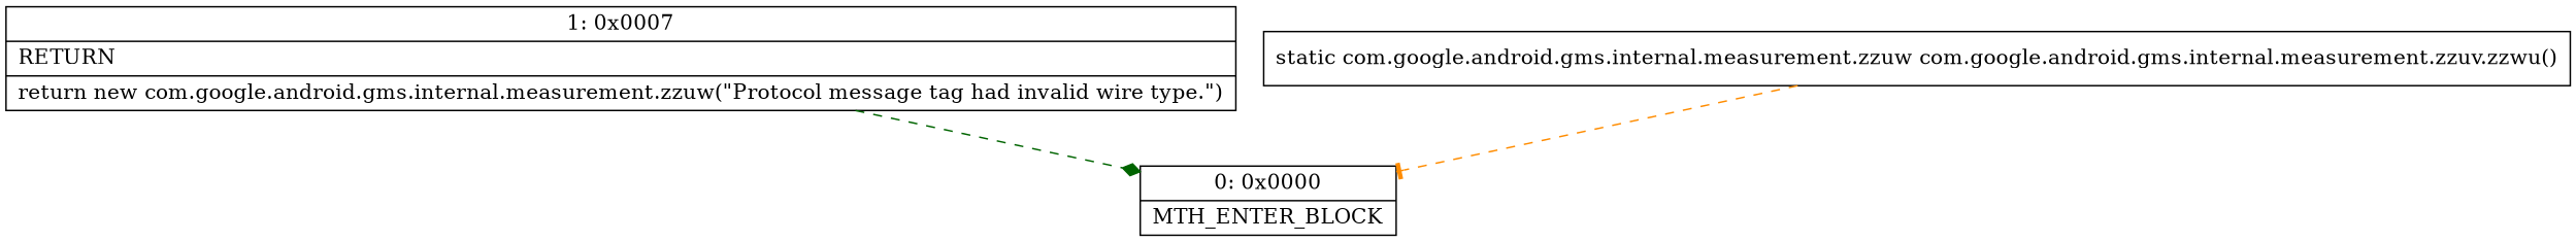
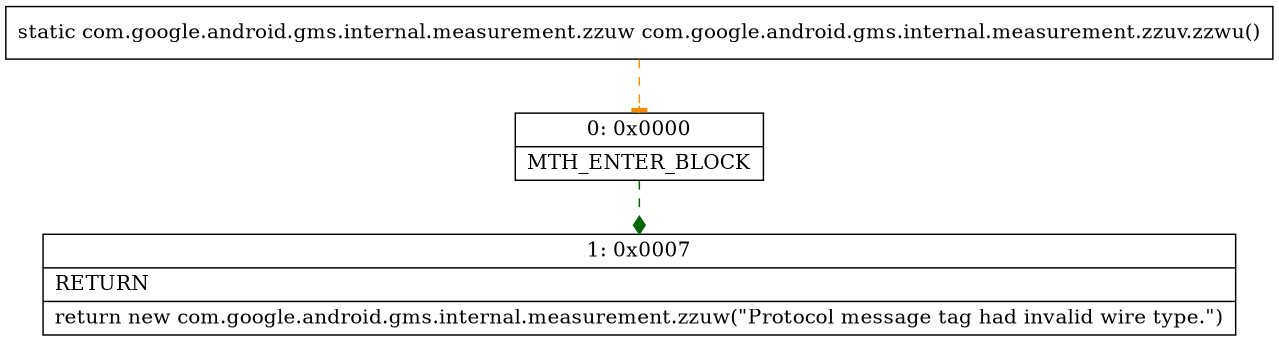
  digraph {
    node [shape=record]
    edge [style=dashed]
    n1 [label="{0\:\ 0x0000|MTH_ENTER_BLOCK\l}"]
    n2 [label="{1\:\ 0x0007|RETURN\l|return new com.google.android.gms.internal.measurement.zzuw(\"Protocol message tag had invalid wire type.\")\l}"]
    n3 [label="{static com.google.android.gms.internal.measurement.zzuw com.google.android.gms.internal.measurement.zzuv.zzwu() }"]
-   n2 -> n1 [color=darkgreen arrowhead=diamond]
+   n1 -> n2 [color=darkgreen arrowhead=diamond]
    n3 -> n1 [color=darkorange arrowhead=tee]
  }
